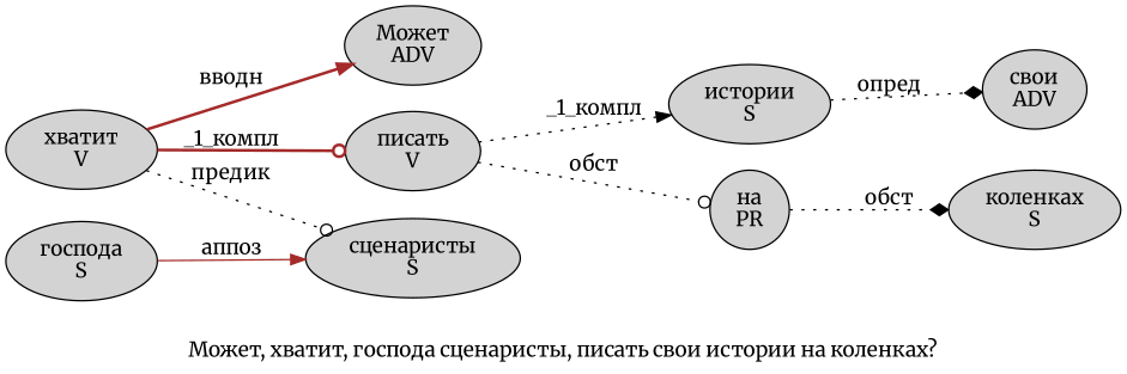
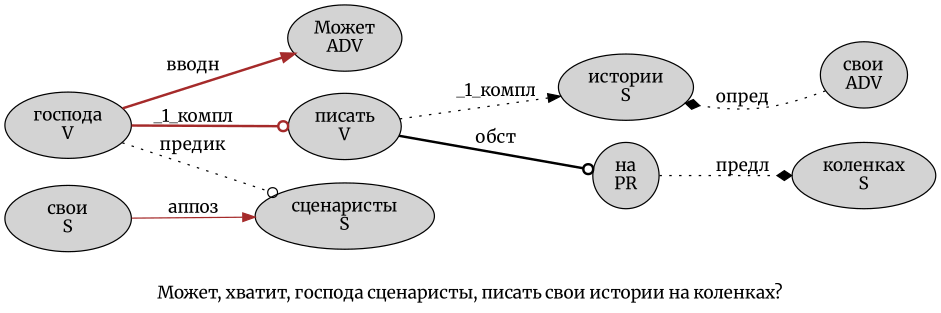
  digraph {
    fontname=Merriweather
    label="Может, хватит, господа сценаристы, писать свои истории на коленках?"
    rankdir=LR
    node [fillcolor=lightgray fontname=Merriweather penwidth=1 shape=ellipse style=filled]
    edge [arrowhead=normal color=black fontname=Merriweather style=dotted]
    n1 [label="Может\nADV"]
-   n2 [label="хватит\nV"]
+   n2 [label="господа\nV"]
    n3 [label="писать\nV"]
    n4 [label="сценаристы\nS"]
-   n5 [label="господа\nS"]
+   n5 [label="свои\nS"]
    n6 [label="истории\nS"]
    n7 [label="на\nPR"]
    n8 [label="свои\nADV"]
    n9 [label="коленках\nS"]
    n2 -> n1 [color=brown label="вводн" style=bold]
    n2 -> n3 [arrowhead=odot color=brown label="_1_компл" style=bold]
    n2 -> n4 [arrowhead=odot label="предик"]
    n3 -> n6 [label="_1_компл"]
-   n3 -> n7 [arrowhead=odot label="обст"]
+   n3 -> n7 [arrowhead=odot label="обст" style=bold]
    n5 -> n4 [color=brown label="аппоз" style=solid]
-   n6 -> n8 [arrowhead=diamond label="опред"]
-   n7 -> n9 [arrowhead=diamond label="обст"]
+   n8 -> n6 [arrowhead=diamond label="опред"]
+   n7 -> n9 [arrowhead=diamond label="предл"]
  }
